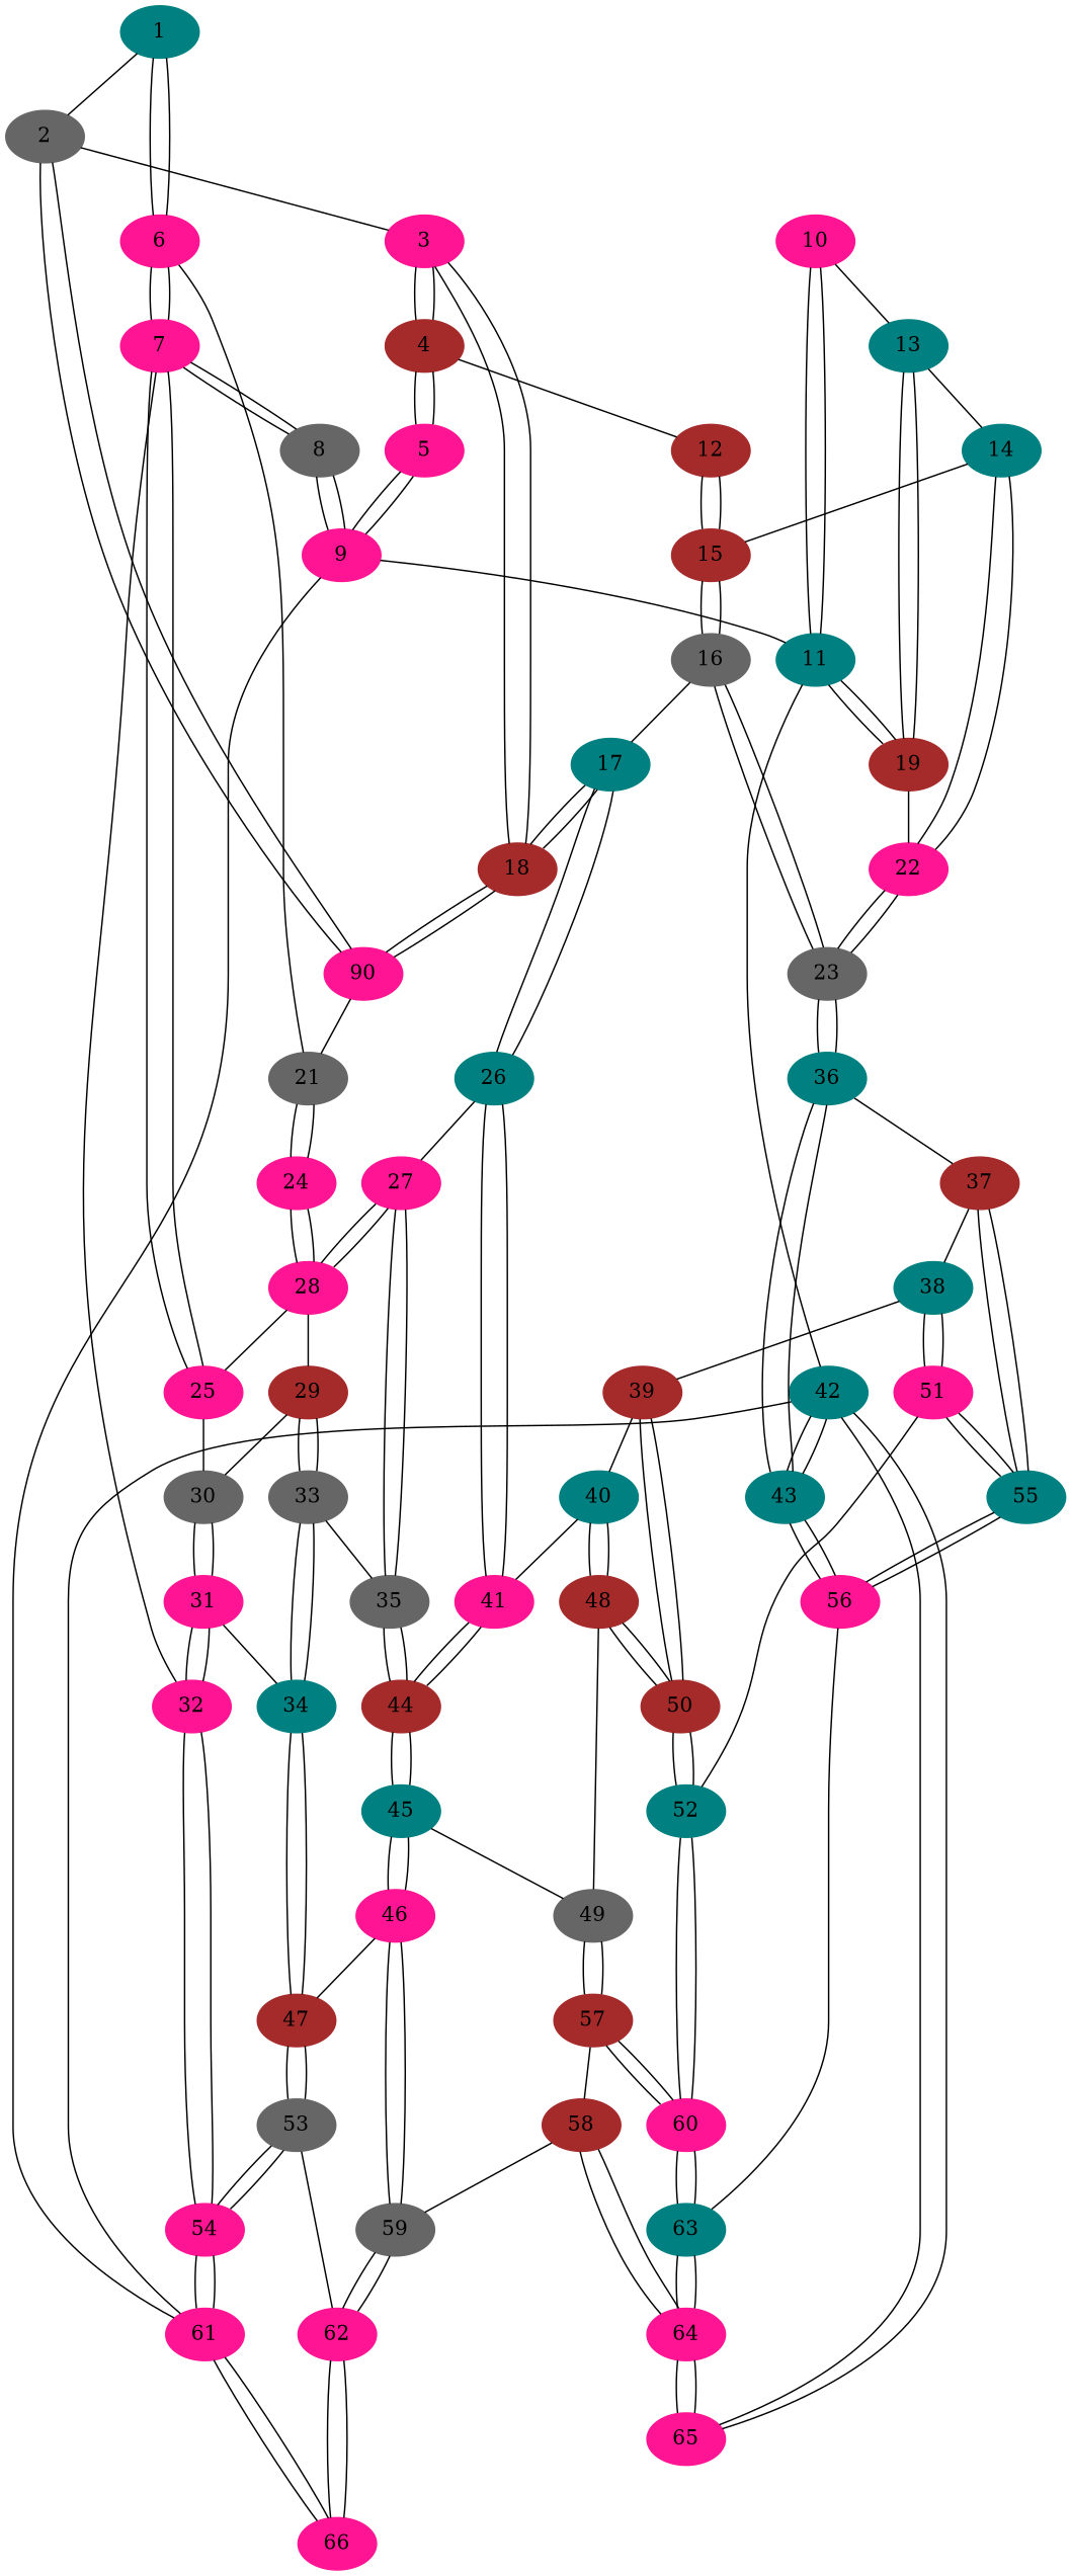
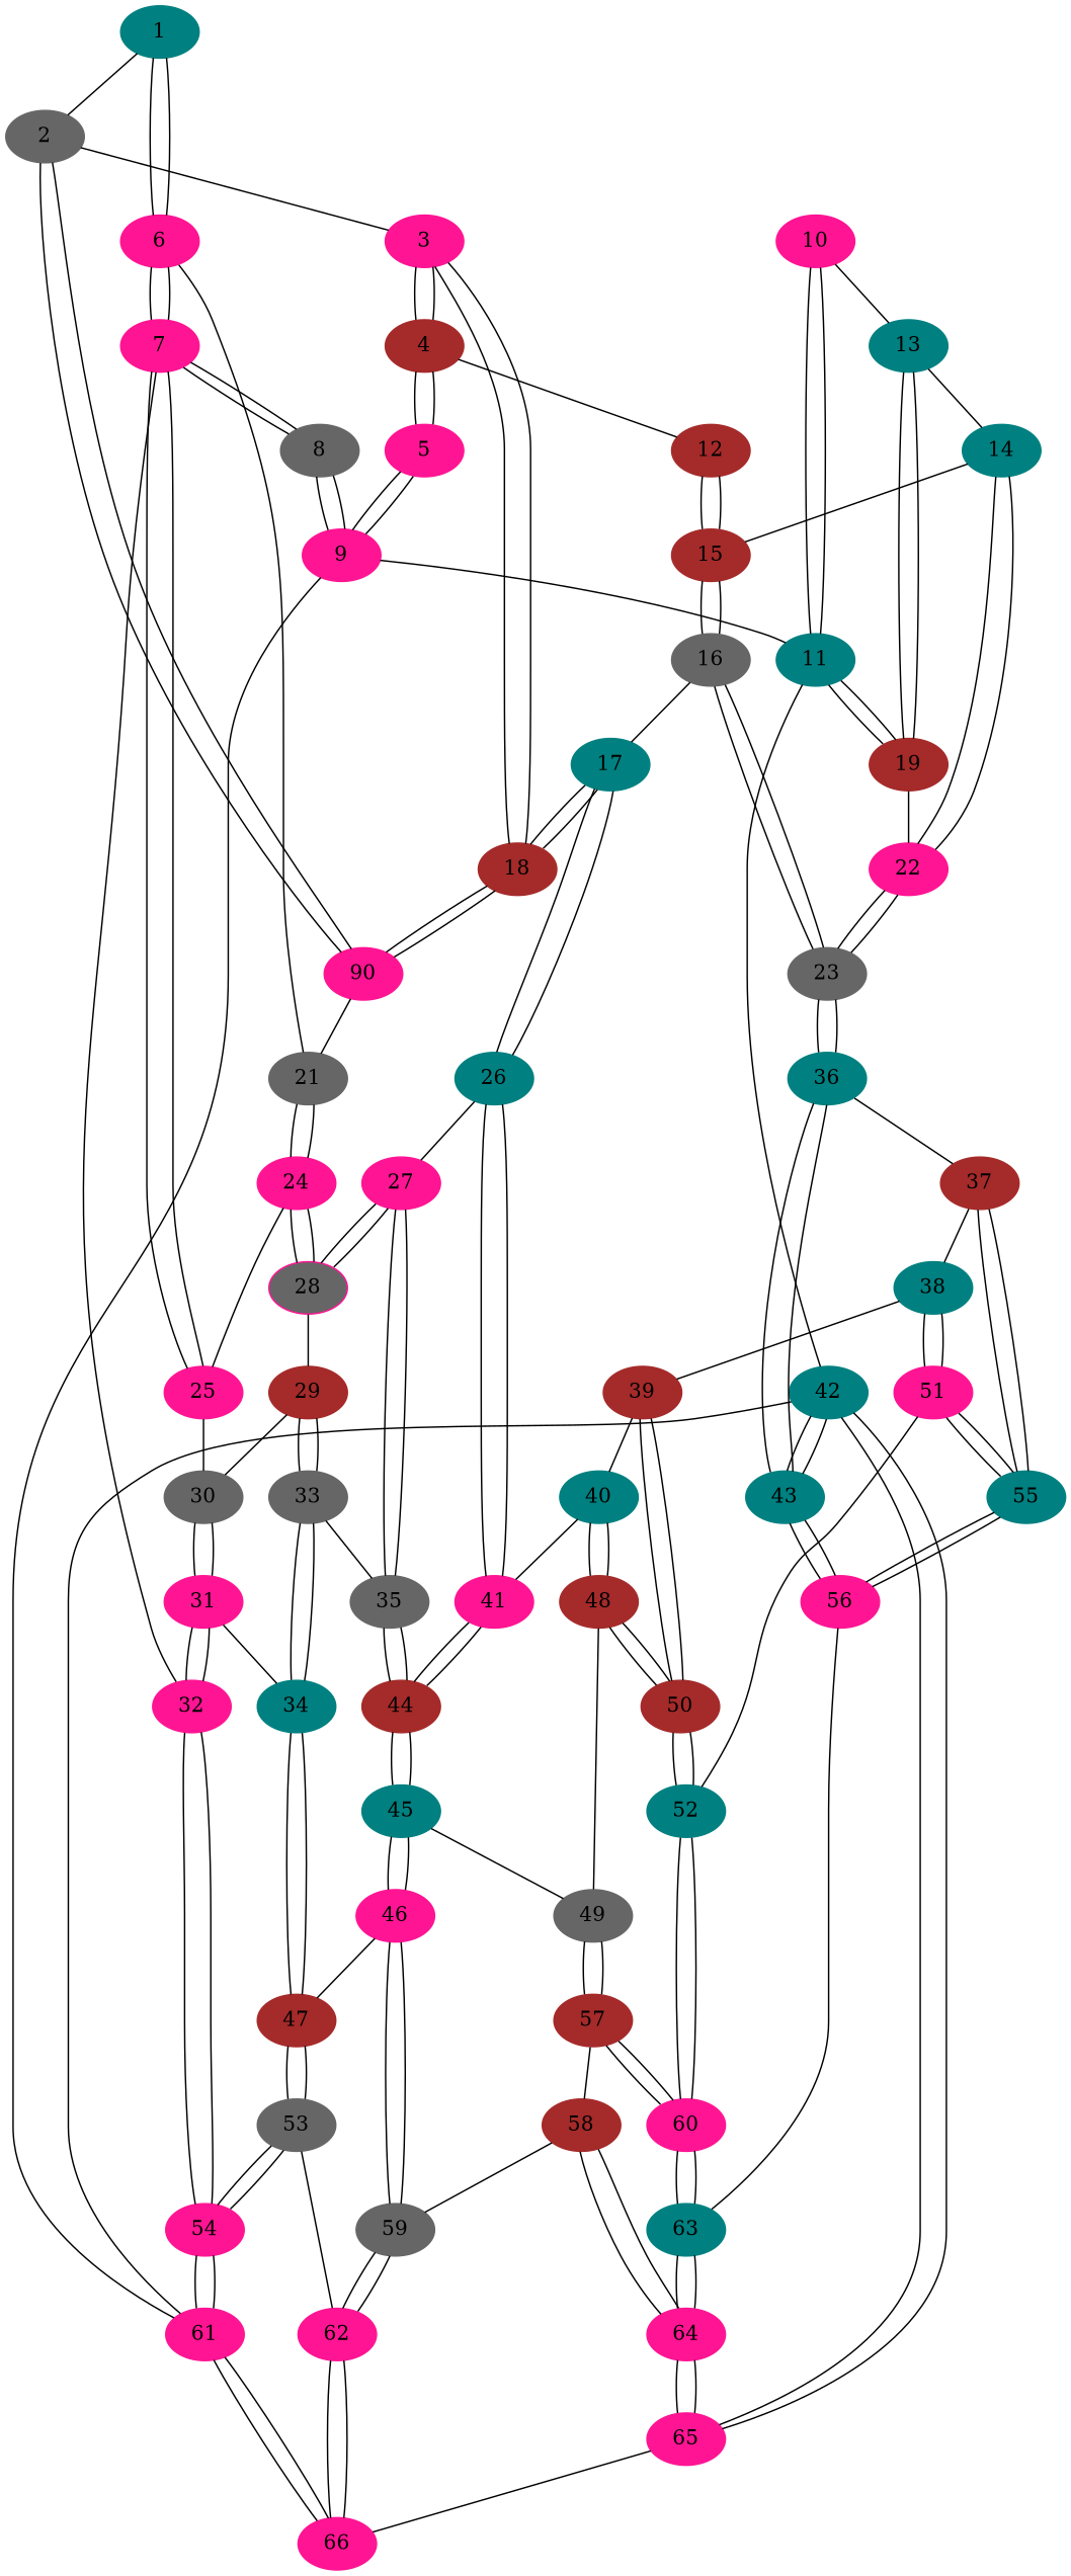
  graph {
    node [color=deeppink style=filled]
    1 [color=teal]
    2 [color=gray40]
    6
    3
    n5 [label=90]
    7
    21 [color=gray40]
    4 [color=brown]
    18 [color=brown]
    5
    12 [color=brown]
    9
    15 [color=brown]
    11 [color=teal]
    61
    8 [color=gray40]
    25
    32
    24
    30 [color=gray40]
    54
    19 [color=brown]
    42 [color=teal]
    66
    10
    13 [color=teal]
    14 [color=teal]
    22
    43 [color=teal]
    65
    16 [color=gray40]
    23 [color=gray40]
    17 [color=teal]
    26 [color=teal]
    36 [color=teal]
    27
    41
-   28
+   28 [fillcolor=gray40]
    37 [color=brown]
    29 [color=brown]
    31
    35 [color=gray40]
    44 [color=brown]
    33 [color=gray40]
    34 [color=teal]
    47 [color=brown]
    53 [color=gray40]
    45 [color=teal]
    38 [color=teal]
    55 [color=teal]
    56
    39 [color=brown]
    51
    40 [color=teal]
    50 [color=brown]
    52 [color=teal]
    48 [color=brown]
    49 [color=gray40]
    63 [color=teal]
    46
    59 [color=gray40]
    57 [color=brown]
    62
    60
    58 [color=brown]
    64
    1 -- 2
    1 -- 6
    1 -- 6
    2 -- 3
    2 -- n5
    2 -- n5
    6 -- 7
    6 -- 7
    6 -- 21
    3 -- 4
    3 -- 4
    3 -- 18
    3 -- 18
    n5 -- 21
    7 -- 8
    7 -- 8
    7 -- 25
    7 -- 25
    7 -- 32
    21 -- 24
    21 -- 24
    4 -- 5
    4 -- 5
    4 -- 12
    18 -- n5
    18 -- n5
    5 -- 9
    5 -- 9
    12 -- 15
    12 -- 15
    9 -- 11
    9 -- 61
    15 -- 16
    15 -- 16
    11 -- 19
    11 -- 19
    11 -- 42
    61 -- 66
    61 -- 66
    8 -- 9
    8 -- 9
    25 -- 30
    32 -- 54
    32 -- 54
-   28 -- 25
+   24 -- 25
    24 -- 28
    24 -- 28
    30 -- 31
    30 -- 31
    54 -- 61
    54 -- 61
    19 -- 22
    42 -- 61
    42 -- 43
    42 -- 43
    42 -- 65
    42 -- 65
    10 -- 11
    10 -- 11
    10 -- 13
    13 -- 19
    13 -- 19
    13 -- 14
    14 -- 15
    14 -- 22
    14 -- 22
    22 -- 23
    22 -- 23
    43 -- 56
    43 -- 56
+   65 -- 66
    16 -- 23
    16 -- 23
    16 -- 17
    23 -- 36
    23 -- 36
    17 -- 18
    17 -- 18
    17 -- 26
    17 -- 26
    26 -- 27
    26 -- 41
    26 -- 41
    36 -- 43
    36 -- 43
    36 -- 37
    27 -- 28
    27 -- 28
    27 -- 35
    27 -- 35
    41 -- 44
    41 -- 44
    28 -- 29
    37 -- 38
    37 -- 55
    37 -- 55
    29 -- 30
    29 -- 33
    29 -- 33
    31 -- 32
    31 -- 32
    31 -- 34
    35 -- 44
    35 -- 44
    44 -- 45
    44 -- 45
    33 -- 35
    33 -- 34
    33 -- 34
    34 -- 47
    34 -- 47
    47 -- 53
    47 -- 53
    53 -- 54
    53 -- 54
    53 -- 62
    45 -- 49
    45 -- 46
    45 -- 46
    38 -- 39
    38 -- 51
    38 -- 51
    55 -- 56
    55 -- 56
    56 -- 63
    39 -- 40
    39 -- 50
    39 -- 50
    51 -- 55
    51 -- 55
    51 -- 52
    40 -- 41
    40 -- 48
    40 -- 48
    50 -- 52
    50 -- 52
    52 -- 60
    52 -- 60
    48 -- 50
    48 -- 50
    48 -- 49
    49 -- 57
    49 -- 57
    63 -- 64
    63 -- 64
    46 -- 47
    46 -- 59
    46 -- 59
    59 -- 62
    59 -- 62
    57 -- 60
    57 -- 60
    57 -- 58
    62 -- 66
    62 -- 66
    60 -- 63
    60 -- 63
    58 -- 59
    58 -- 64
    58 -- 64
    64 -- 65
    64 -- 65
  }
